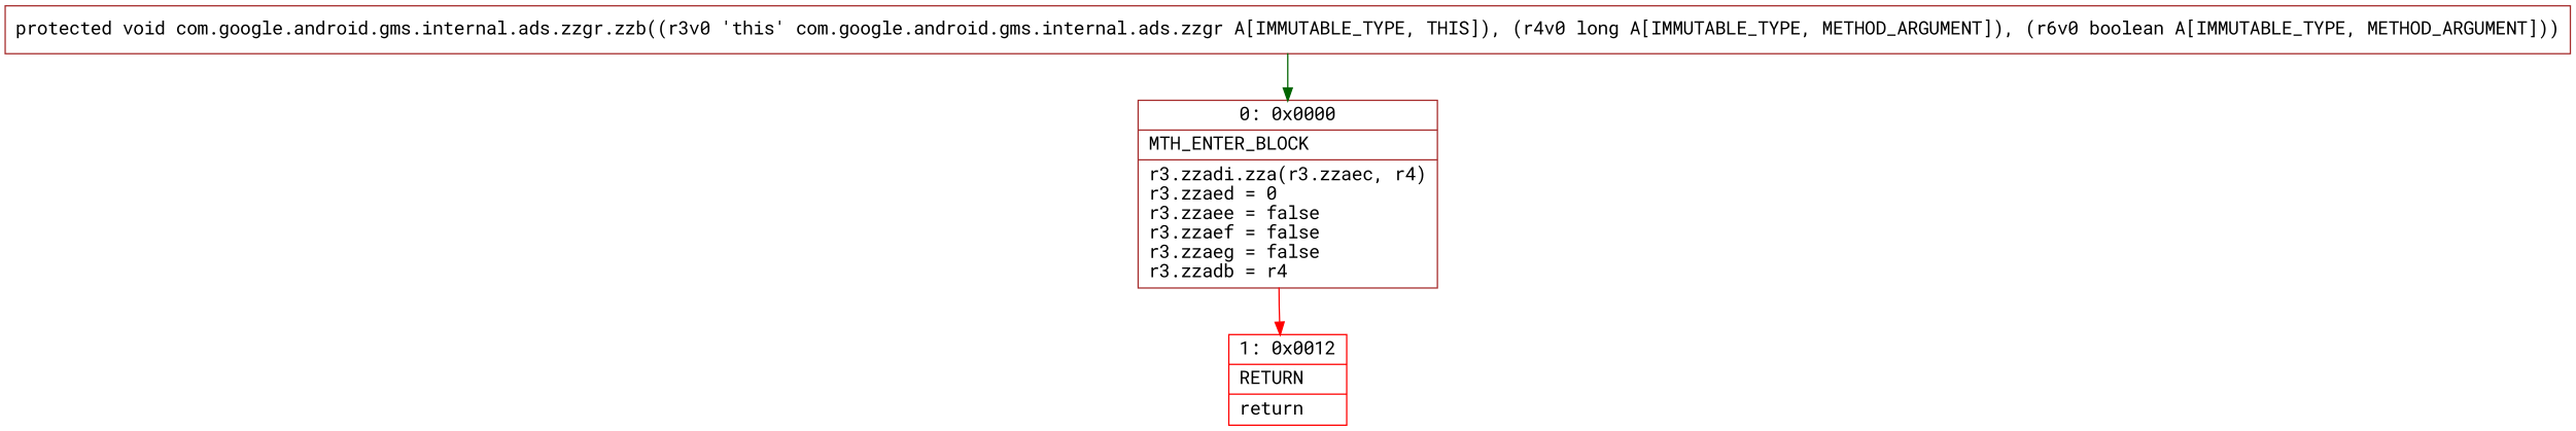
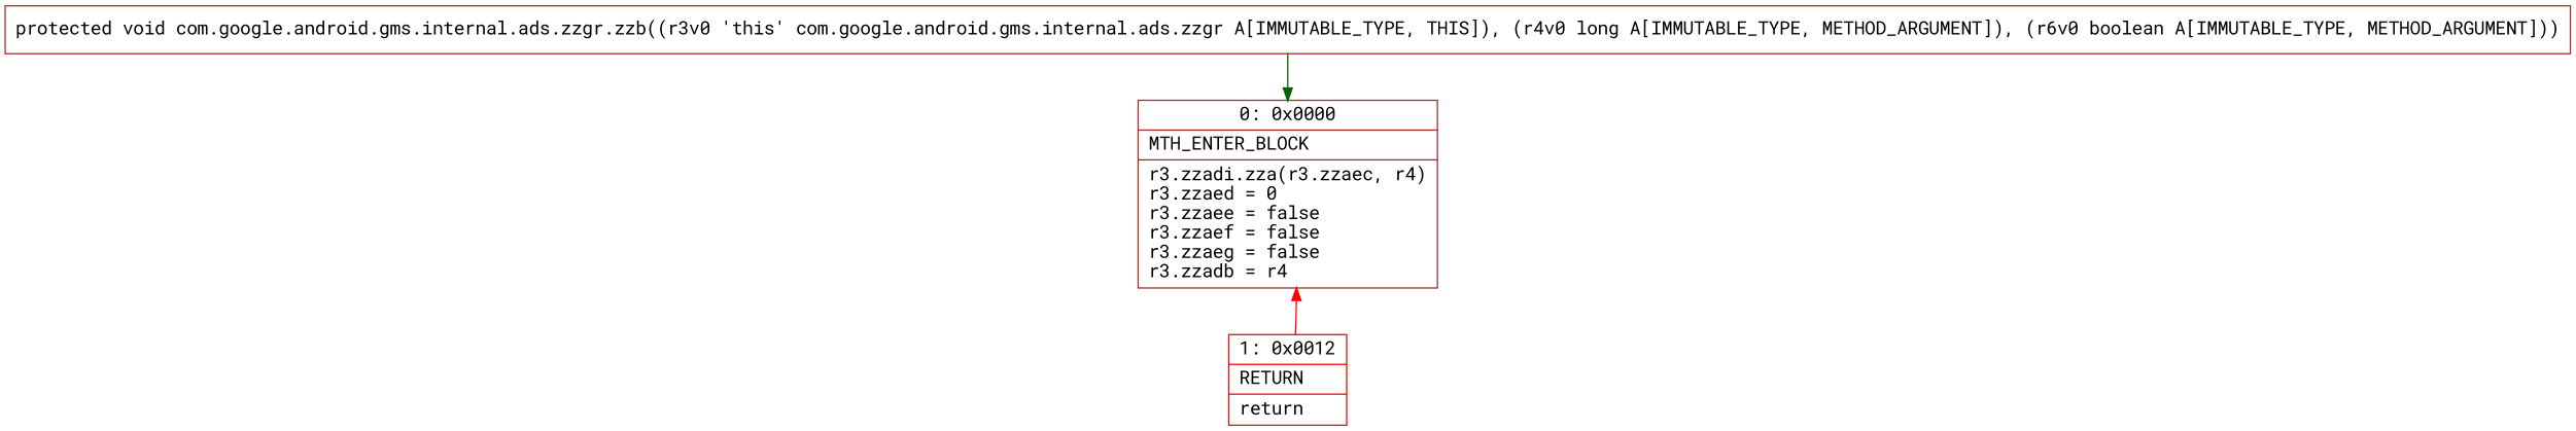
  digraph {
    fontname="Roboto Mono"
    node [shape=record color=brown fontname="Roboto Mono"]
    edge [fontname="Roboto Mono"]
    n1 [label="{0\:\ 0x0000|MTH_ENTER_BLOCK\l|r3.zzadi.zza(r3.zzaec, r4)\lr3.zzaed = 0\lr3.zzaee = false\lr3.zzaef = false\lr3.zzaeg = false\lr3.zzadb = r4\l}"]
    n2 [label="{1\:\ 0x0012|RETURN\l|return\l}" color=red]
    n3 [label="{protected void com.google.android.gms.internal.ads.zzgr.zzb((r3v0 'this' com.google.android.gms.internal.ads.zzgr A[IMMUTABLE_TYPE, THIS]), (r4v0 long A[IMMUTABLE_TYPE, METHOD_ARGUMENT]), (r6v0 boolean A[IMMUTABLE_TYPE, METHOD_ARGUMENT])) }"]
-   n1 -> n2 [color=red]
+   n2 -> n1 [color=red]
    n3 -> n1 [color=darkgreen]
  }
